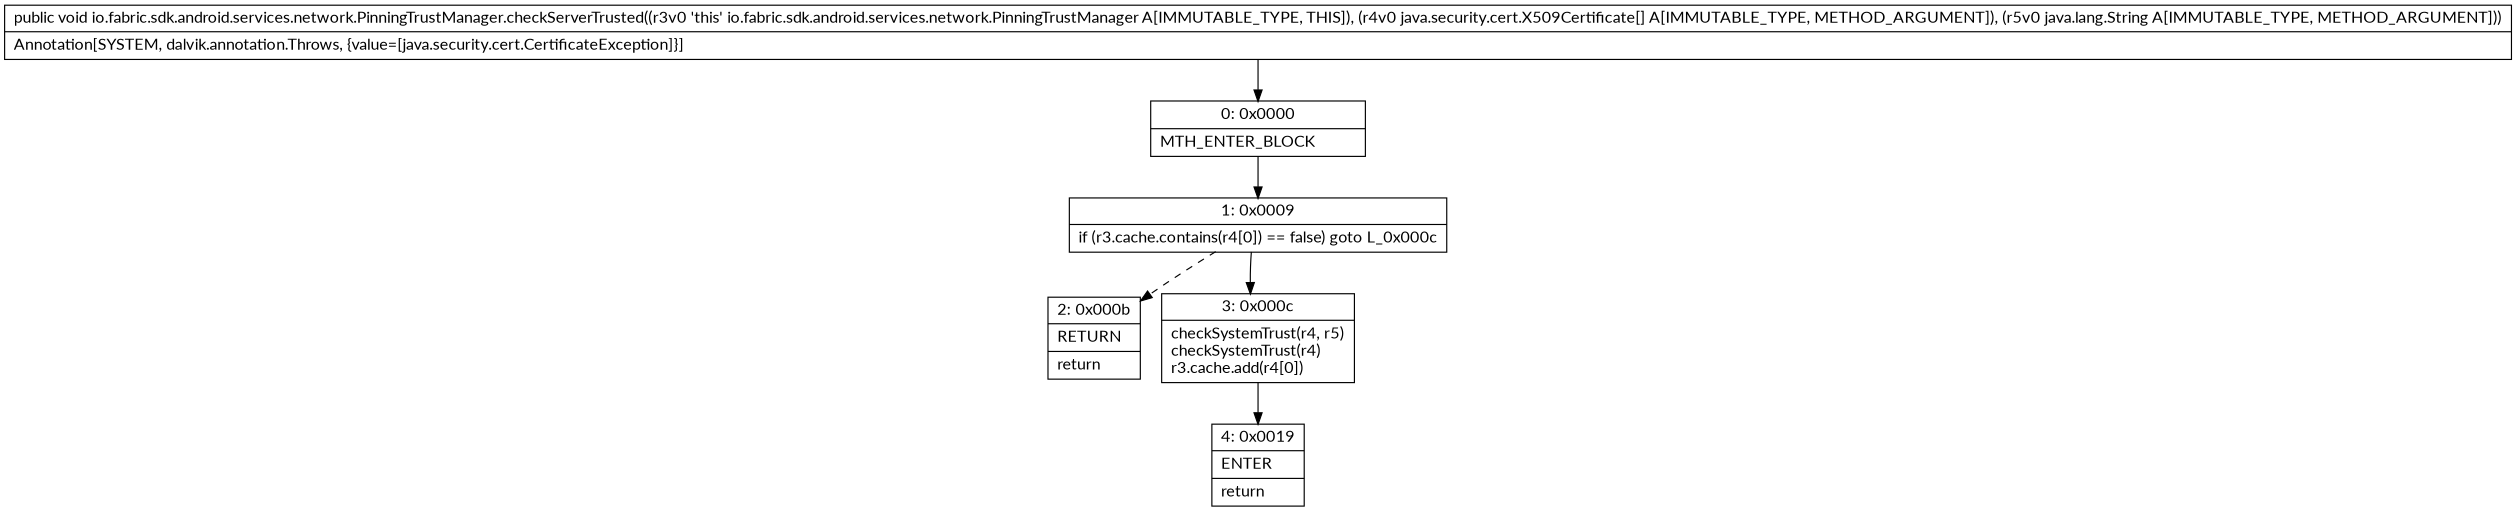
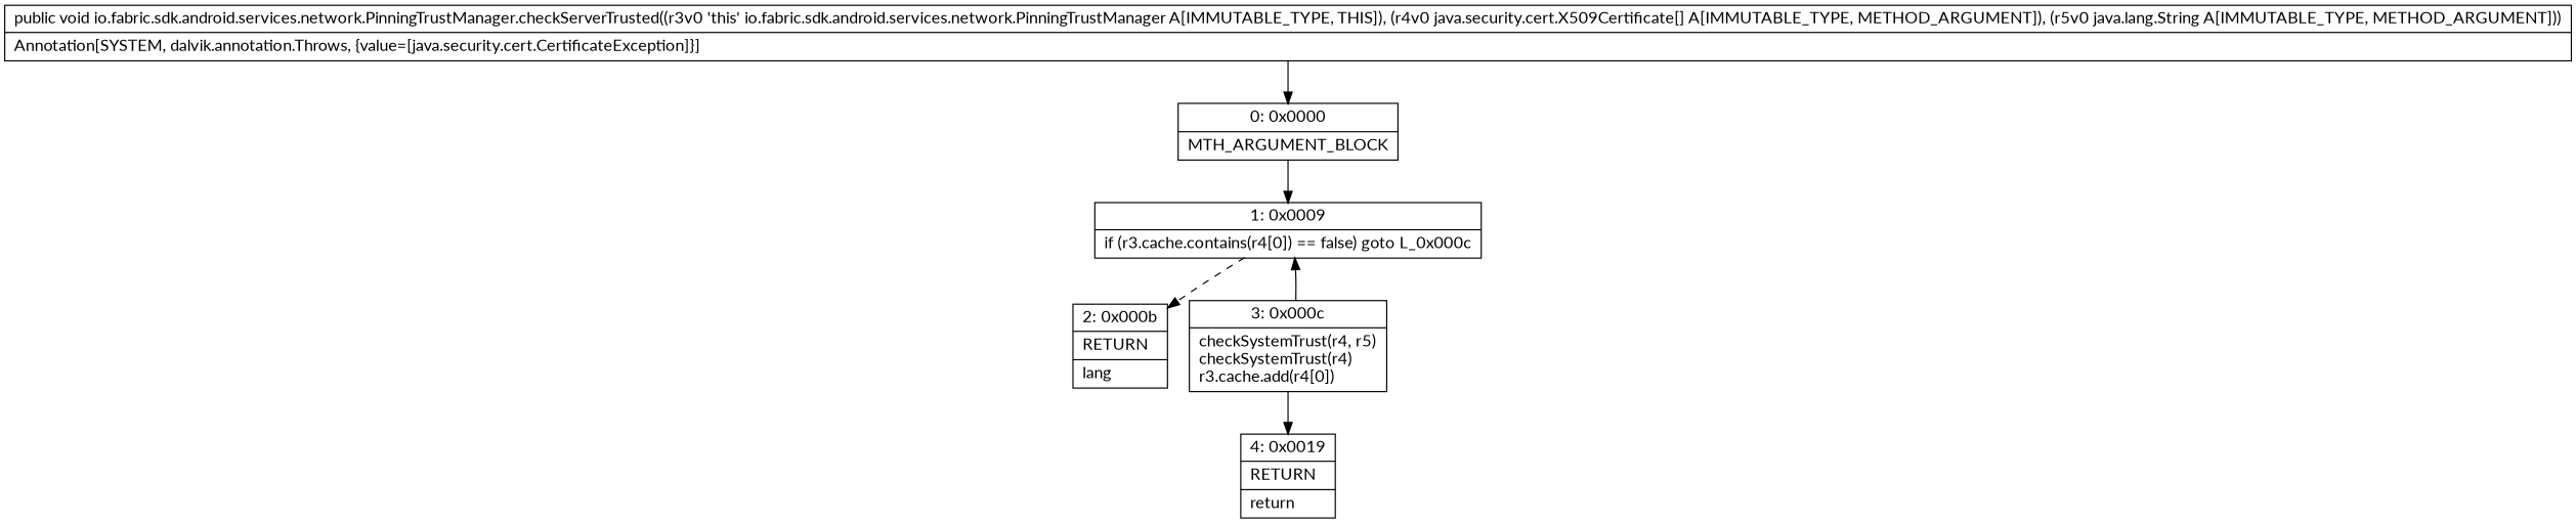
  digraph {
    fontname=Lato
    node [fontname=Lato shape=record]
    edge [fontname=Lato]
-   n1 [label="{0\:\ 0x0000|MTH_ENTER_BLOCK\l}"]
+   n1 [label="{0\:\ 0x0000|MTH_ARGUMENT_BLOCK\l}"]
    n2 [label="{1\:\ 0x0009|if (r3.cache.contains(r4[0]) == false) goto L_0x000c\l}"]
-   n3 [label="{2\:\ 0x000b|RETURN\l|return\l}"]
+   n3 [label="{2\:\ 0x000b|RETURN\l|lang\l}"]
    n4 [label="{3\:\ 0x000c|checkSystemTrust(r4, r5)\lcheckSystemTrust(r4)\lr3.cache.add(r4[0])\l}"]
-   n5 [label="{4\:\ 0x0019|ENTER\l|return\l}"]
+   n5 [label="{4\:\ 0x0019|RETURN\l|return\l}"]
    n6 [label="{public void io.fabric.sdk.android.services.network.PinningTrustManager.checkServerTrusted((r3v0 'this' io.fabric.sdk.android.services.network.PinningTrustManager A[IMMUTABLE_TYPE, THIS]), (r4v0 java.security.cert.X509Certificate[] A[IMMUTABLE_TYPE, METHOD_ARGUMENT]), (r5v0 java.lang.String A[IMMUTABLE_TYPE, METHOD_ARGUMENT]))  | Annotation[SYSTEM, dalvik.annotation.Throws, \{value=[java.security.cert.CertificateException]\}]\l}"]
    n1 -> n2
    n2 -> n3 [style=dashed]
-   n2 -> n4
+   n4 -> n2
    n4 -> n5
    n6 -> n1
  }
